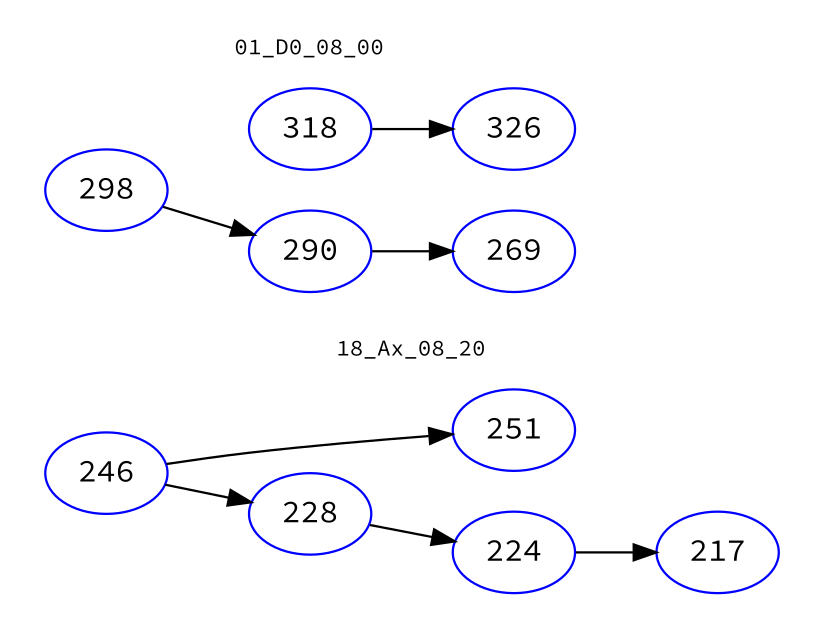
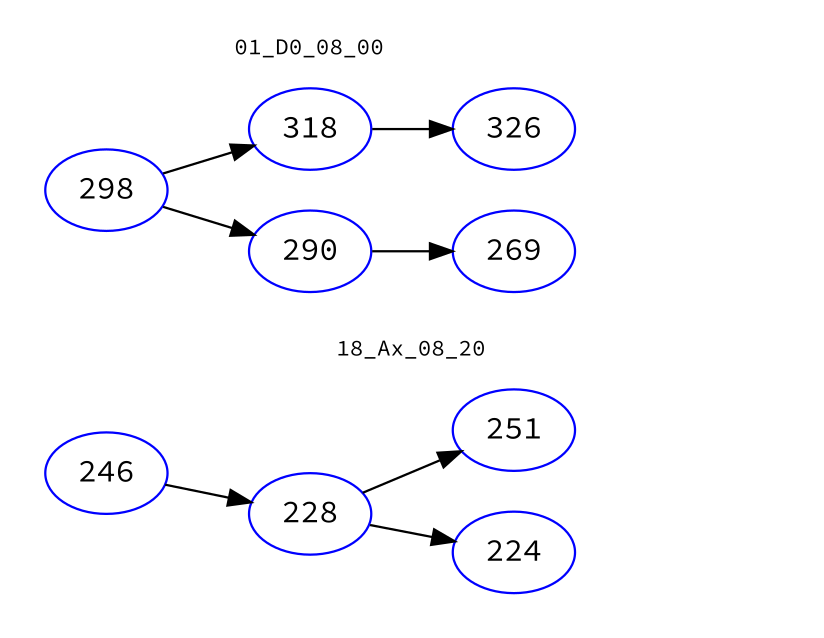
  digraph {
    fontname="Source Code Pro"
    rankdir=LR
    node [color=blue fontname="Source Code Pro"]
    edge [color=black fontname="Source Code Pro"]
    n1 [label=228]
    n2 [label=224]
    n3 [label=246]
-   n4 [label=217]
    n5 [label=251]
    n6 [label=298]
    n7 [label=290]
    n8 [label=318]
    n9 [label=269]
    n10 [label=326]
    subgraph cluster_1 {
      color=white
      fontsize=10
      label="18_Ax_08_20"
      n1
      n2
      n3
-     n4
      n5
    }
    subgraph cluster_2 {
      color=white
      fontsize=10
      label="01_D0_08_00"
      n6
      n7
      n8
      n9
      n10
    }
    n1 -> n2
-   n2 -> n4
    n3 -> n1
-   n3 -> n5
+   n1 -> n5
    n6 -> n7
+   n6 -> n8
    n7 -> n9
    n8 -> n10
  }
